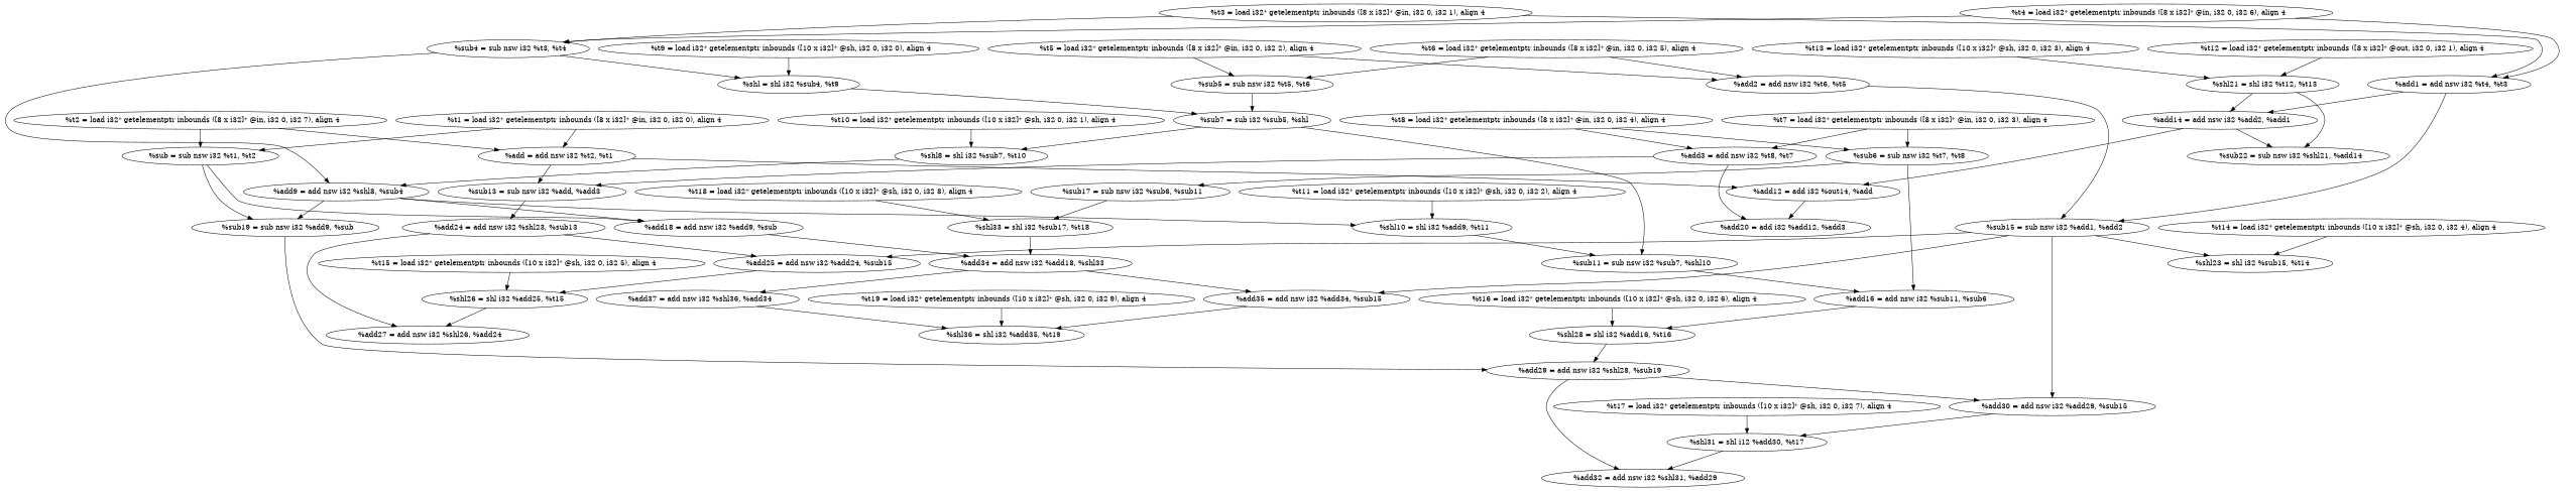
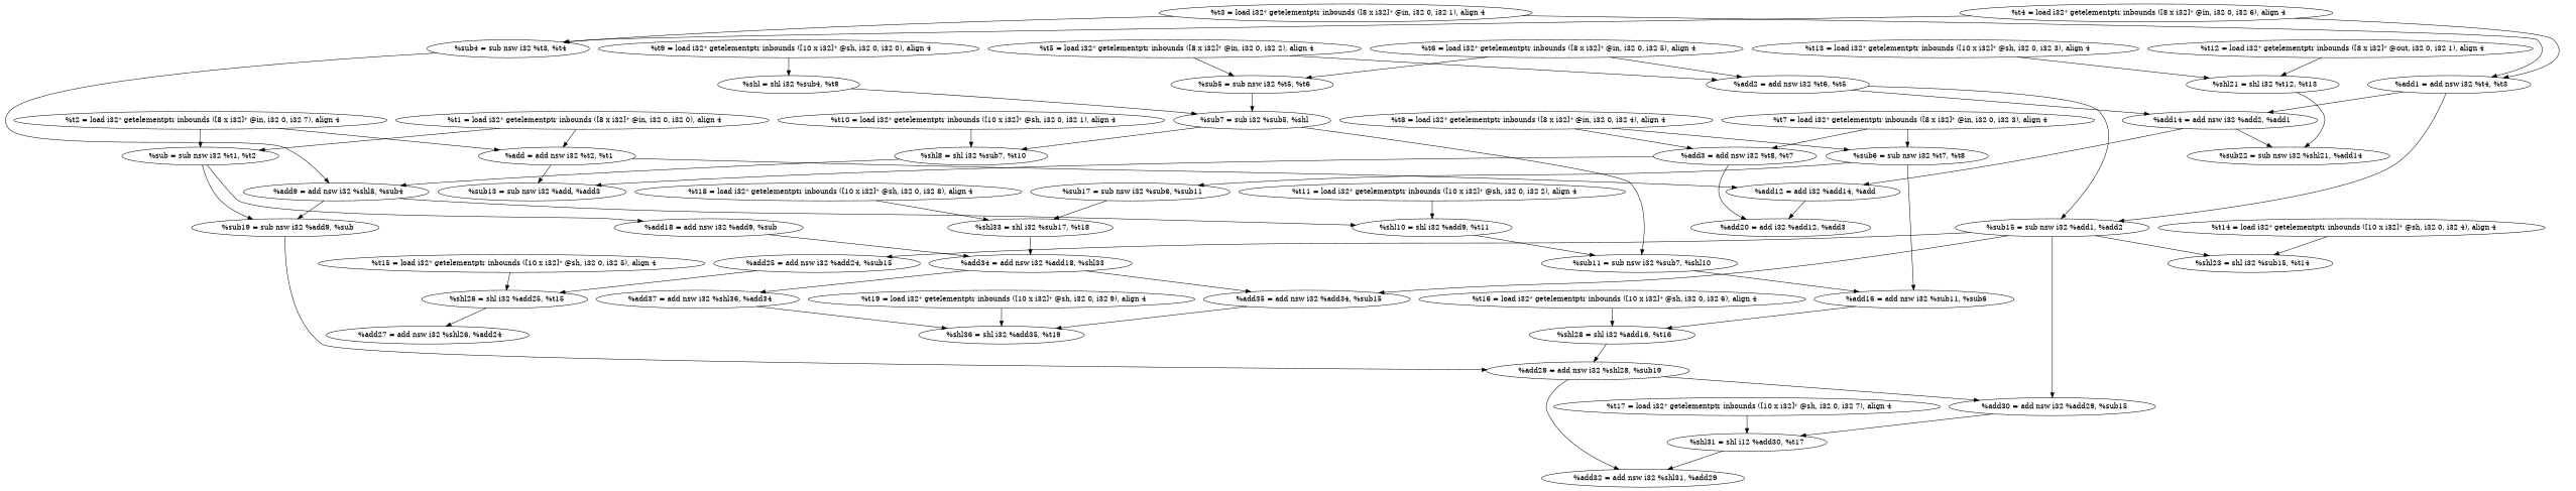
  digraph {
    compound=true
    n1 [label="  %t1 = load i32* getelementptr inbounds ([8 x i32]* @in, i32 0, i32 0), align 4"]
    n2 [label="  %add = add nsw i32 %t2, %t1"]
    n3 [label="  %sub = sub nsw i32 %t1, %t2"]
    n4 [label="  %sub13 = sub nsw i32 %add, %add3"]
-   n5 [label="%add12 = add i32 %out14, %add"]
+   n5 [label="  %add12 = add i32 %add14, %add"]
    n6 [label="  %add18 = add nsw i32 %add9, %sub"]
    n7 [label="  %sub19 = sub nsw i32 %add9, %sub"]
    n8 [label="  %t2 = load i32* getelementptr inbounds ([8 x i32]* @in, i32 0, i32 7), align 4"]
-   n9 [label="  %add24 = add nsw i32 %shl23, %sub13"]
    n10 [label="  %add20 = add i32 %add12, %add3"]
    n11 [label="  %t3 = load i32* getelementptr inbounds ([8 x i32]* @in, i32 0, i32 1), align 4"]
    n12 [label="  %add1 = add nsw i32 %t4, %t3"]
    n13 [label="  %sub4 = sub nsw i32 %t3, %t4"]
    n14 [label="  %add14 = add nsw i32 %add2, %add1"]
    n15 [label="  %sub15 = sub nsw i32 %add1, %add2"]
    n16 [label="  %shl = shl i32 %sub4, %t9"]
    n17 [label="  %add9 = add nsw i32 %shl8, %sub4"]
    n18 [label="  %t4 = load i32* getelementptr inbounds ([8 x i32]* @in, i32 0, i32 6), align 4"]
    n19 [label="  %sub22 = sub nsw i32 %shl21, %add14"]
    n20 [label="  %shl23 = shl i32 %sub15, %t14"]
    n21 [label="  %add25 = add nsw i32 %add24, %sub15"]
    n22 [label="  %add30 = add nsw i32 %add29, %sub15"]
    n23 [label="  %add35 = add nsw i32 %add34, %sub15"]
    n24 [label="  %t5 = load i32* getelementptr inbounds ([8 x i32]* @in, i32 0, i32 2), align 4"]
    n25 [label="  %add2 = add nsw i32 %t6, %t5"]
    n26 [label="  %sub5 = sub nsw i32 %t5, %t6"]
    n27 [label="  %sub7 = sub i32 %sub5, %shl"]
    n28 [label="  %t6 = load i32* getelementptr inbounds ([8 x i32]* @in, i32 0, i32 5), align 4"]
    n29 [label="  %t7 = load i32* getelementptr inbounds ([8 x i32]* @in, i32 0, i32 3), align 4"]
    n30 [label="  %add3 = add nsw i32 %t8, %t7"]
    n31 [label="  %sub6 = sub nsw i32 %t7, %t8"]
    n32 [label="  %add16 = add nsw i32 %sub11, %sub6"]
    n33 [label="  %sub17 = sub nsw i32 %sub6, %sub11"]
    n34 [label="  %t8 = load i32* getelementptr inbounds ([8 x i32]* @in, i32 0, i32 4), align 4"]
    n35 [label="  %add34 = add nsw i32 %add18, %shl33"]
    n36 [label="  %add29 = add nsw i32 %shl28, %sub19"]
    n37 [label="  %shl10 = shl i32 %add9, %t11"]
    n38 [label="  %shl8 = shl i32 %sub7, %t10"]
    n39 [label="  %sub11 = sub nsw i32 %sub7, %shl10"]
    n40 [label="  %shl28 = shl i32 %add16, %t16"]
    n41 [label="  %shl33 = shl i32 %sub17, %t18"]
    n42 [label="  %t9 = load i32* getelementptr inbounds ([10 x i32]* @sh, i32 0, i32 0), align 4"]
    n43 [label="  %t10 = load i32* getelementptr inbounds ([10 x i32]* @sh, i32 0, i32 1), align 4"]
    n44 [label="  %t11 = load i32* getelementptr inbounds ([10 x i32]* @sh, i32 0, i32 2), align 4"]
    n45 [label="  %add27 = add nsw i32 %shl26, %add24"]
    n46 [label="  %shl26 = shl i32 %add25, %t15"]
    n47 [label="%shl31 = shl i12 %add30, %t17"]
    n48 [label="  %shl36 = shl i32 %add35, %t19"]
    n49 [label="  %add37 = add nsw i32 %shl36, %add34"]
    n50 [label="  %add32 = add nsw i32 %shl31, %add29"]
    n51 [label="  %t12 = load i32* getelementptr inbounds ([8 x i32]* @out, i32 0, i32 1), align 4"]
    n52 [label="  %shl21 = shl i32 %t12, %t13"]
    n53 [label="  %t13 = load i32* getelementptr inbounds ([10 x i32]* @sh, i32 0, i32 3), align 4"]
    n54 [label="  %t14 = load i32* getelementptr inbounds ([10 x i32]* @sh, i32 0, i32 4), align 4"]
    n55 [label="  %t15 = load i32* getelementptr inbounds ([10 x i32]* @sh, i32 0, i32 5), align 4"]
    n56 [label="  %t16 = load i32* getelementptr inbounds ([10 x i32]* @sh, i32 0, i32 6), align 4"]
    n57 [label="  %t17 = load i32* getelementptr inbounds ([10 x i32]* @sh, i32 0, i32 7), align 4"]
    n58 [label="  %t18 = load i32* getelementptr inbounds ([10 x i32]* @sh, i32 0, i32 8), align 4"]
    n59 [label="  %t19 = load i32* getelementptr inbounds ([10 x i32]* @sh, i32 0, i32 9), align 4"]
    n1 -> n2
    n1 -> n3
    n2 -> n4
    n2 -> n5
    n3 -> n6
    n3 -> n7
-   n4 -> n9
    n5 -> n10
    n6 -> n35
    n7 -> n36
    n8 -> n2
    n8 -> n3
-   n9 -> n21
-   n9 -> n45
    n11 -> n12
    n11 -> n13
    n12 -> n14
    n12 -> n15
-   n13 -> n16
    n13 -> n17
    n14 -> n5
    n14 -> n19
    n15 -> n20
    n15 -> n21
    n15 -> n22
    n15 -> n23
    n16 -> n27
-   n17 -> n6
    n17 -> n7
    n17 -> n37
    n18 -> n12
    n18 -> n13
    n21 -> n46
    n22 -> n47
    n23 -> n48
    n24 -> n25
    n24 -> n26
-   n52 -> n14
+   n25 -> n14
    n25 -> n15
    n26 -> n27
    n27 -> n38
    n27 -> n39
    n28 -> n25
    n28 -> n26
    n29 -> n30
    n29 -> n31
    n30 -> n4
    n30 -> n10
    n31 -> n32
    n31 -> n33
    n32 -> n40
    n33 -> n41
    n34 -> n30
    n34 -> n31
    n35 -> n23
    n35 -> n49
    n36 -> n22
    n36 -> n50
    n37 -> n39
    n38 -> n17
    n39 -> n32
    n40 -> n36
    n41 -> n35
    n42 -> n16
    n43 -> n38
    n44 -> n37
    n46 -> n45
    n47 -> n50
    n49 -> n48
    n51 -> n52
    n52 -> n19
    n53 -> n52
    n54 -> n20
    n55 -> n46
    n56 -> n40
    n57 -> n47
    n58 -> n41
    n59 -> n48
  }
